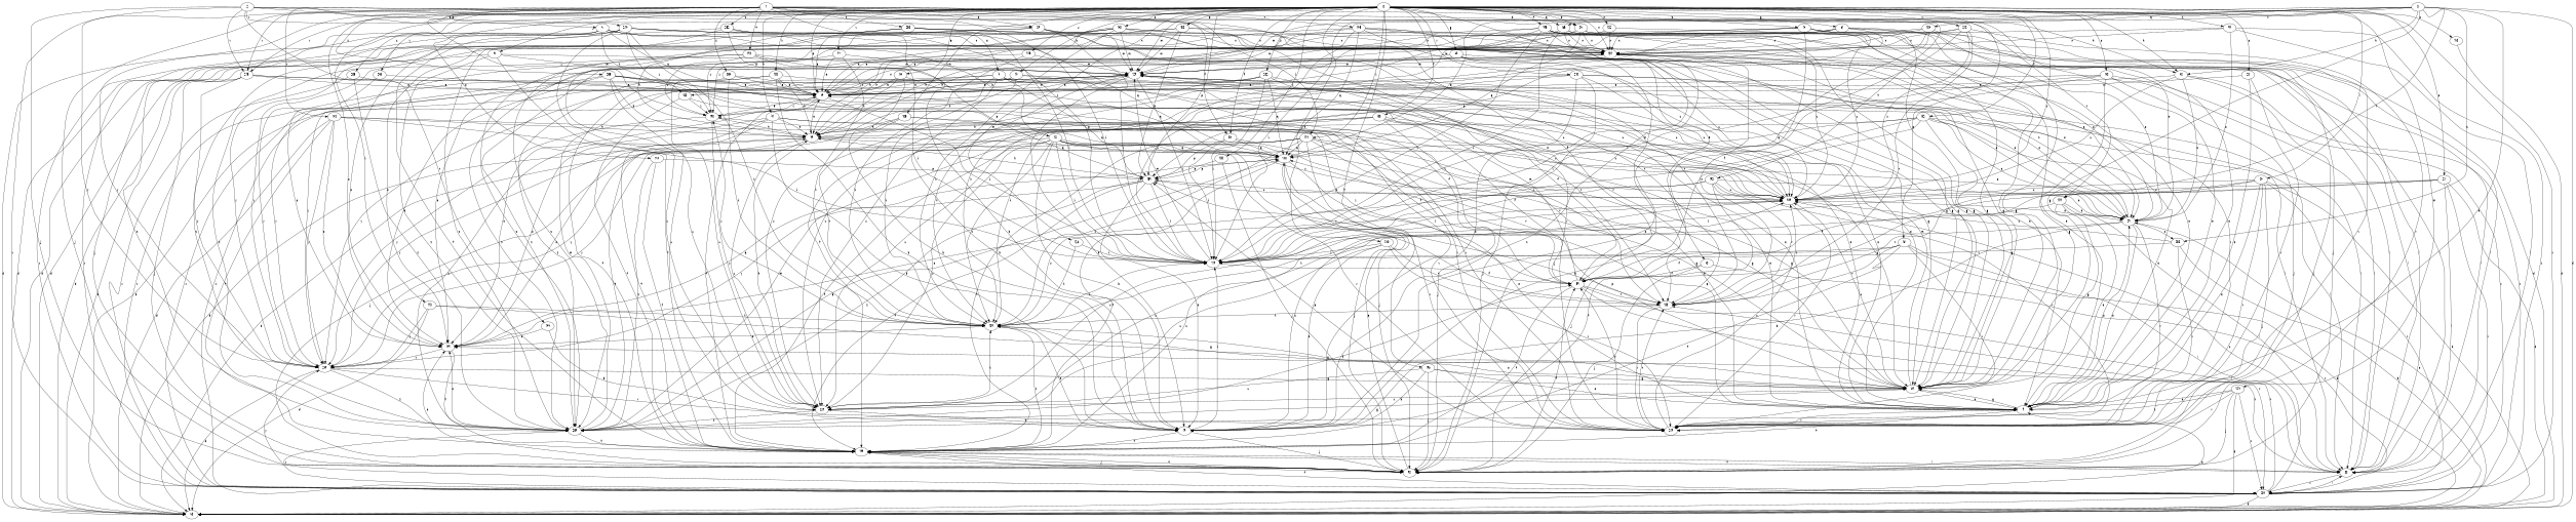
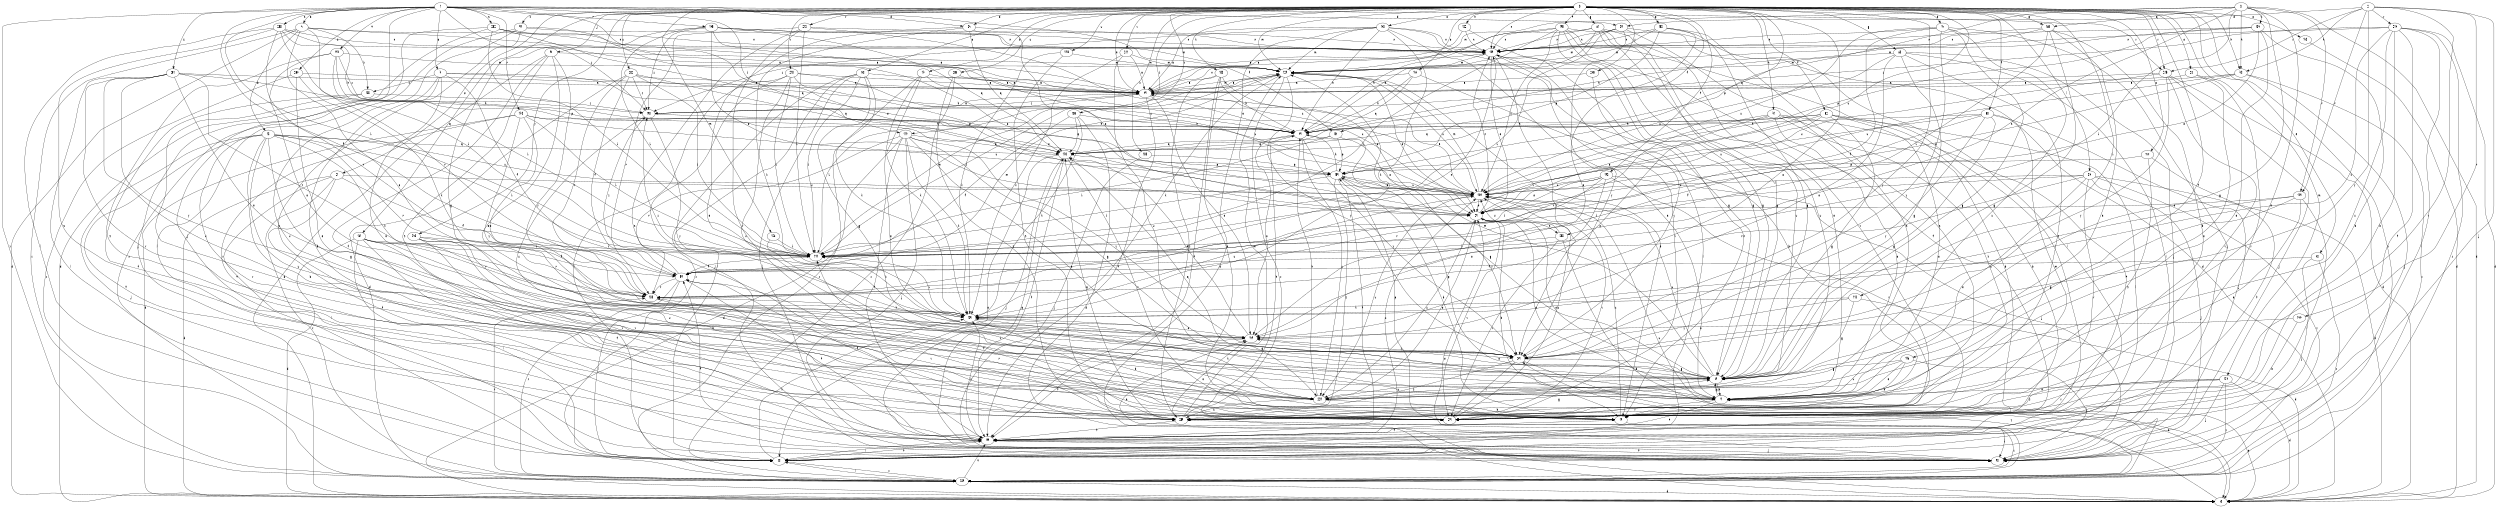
  strict digraph {
    fontname="Patrick Hand"
    node [fontname="Patrick Hand"]
    edge [fontname="Patrick Hand"]
    0
    14
    17
    21
    23
    34
    48
    49
    50
    52
    54
    61
    68
    71
    78
    87
    94
    99
    100
    103
    105
    113
    117
    126
    127
    129
    132
    139
    140
    143
    144
    147
    148
    149
    158
    159
    161
    165
    193
    195
    196
    202
    205
    209
    210
    211
    213
    215
    225
    239
    240
    245
    249
    59
    98
    69
    229
    9
    109
    199
    40
    88
    219
    29
    170
    119
    190
    79
    259
    19
    180
    1
    4
    7
    39
    173
    175
    197
    250
-   251 [label=255]
+   251
    252
-   257 [label=357]
+   257
    18
    108
    258
    2
    177
    179
    217
    3
    107
    0 -> 14 [label=b]
    0 -> 17 [label=b]
    0 -> 21 [label=c]
    0 -> 23 [label=c]
    0 -> 34 [label=d]
    0 -> 48 [label=e]
    0 -> 49 [label=e]
    0 -> 50 [label=f]
    0 -> 52 [label=f]
    0 -> 54 [label=f]
    0 -> 61 [label=g]
    0 -> 68 [label=g]
    0 -> 71 [label=h]
    0 -> 78 [label=h]
    0 -> 87 [label=i]
    0 -> 94 [label=j]
    0 -> 99 [label=k]
    0 -> 100 [label=k]
    0 -> 103 [label=k]
    0 -> 105 [label=k]
    0 -> 113 [label=l]
    0 -> 117 [label=l]
    0 -> 126 [label=m]
    0 -> 127 [label=m]
    0 -> 129 [label=m]
    0 -> 132 [label=n]
    0 -> 139 [label=n]
    0 -> 140 [label=o]
    0 -> 143 [label=o]
    0 -> 144 [label=o]
    0 -> 147 [label=o]
    0 -> 148 [label=o]
    0 -> 149 [label=o]
    0 -> 158 [label=p]
    0 -> 159 [label=p]
    0 -> 161 [label=q]
    0 -> 165 [label=q]
    0 -> 193 [label=t]
    0 -> 195 [label=t]
    0 -> 196 [label=t]
    0 -> 202 [label=u]
    0 -> 205 [label=u]
    0 -> 209 [label=u]
    0 -> 210 [label=v]
    0 -> 211 [label=v]
    0 -> 213 [label=v]
    0 -> 215 [label=v]
    0 -> 225 [label=w]
    0 -> 239 [label=x]
    0 -> 240 [label=y]
    0 -> 245 [label=y]
    0 -> 249 [label=y]
    14 -> 139 [label=n]
    14 -> 209 [label=u]
    14 -> 249 [label=y]
    14 -> 59 [label=f]
    14 -> 98 [label=j]
    14 -> 69 [label=g]
    14 -> 229 [label=w]
    17 -> 49 [label=e]
    17 -> 209 [label=u]
    17 -> 239 [label=x]
    17 -> 9 [label=a]
    17 -> 109 [label=k]
    21 -> 209 [label=u]
    21 -> 239 [label=x]
    21 -> 59 [label=f]
    21 -> 199 [label=t]
    21 -> 40 [label=d]
    21 -> 88 [label=i]
    23 -> 49 [label=e]
    23 -> 9 [label=a]
    23 -> 219 [label=v]
    34 -> 139 [label=n]
    34 -> 9 [label=a]
    34 -> 109 [label=k]
    34 -> 29 [label=c]
    34 -> 170 [label=q]
    48 -> 239 [label=x]
    48 -> 59 [label=f]
    48 -> 98 [label=j]
    49 -> 129 [label=m]
    49 -> 139 [label=n]
    49 -> 149 [label=o]
    49 -> 199 [label=t]
    49 -> 119 [label=l]
    49 -> 190 [label=s]
    50 -> 209 [label=u]
    50 -> 249 [label=y]
    50 -> 59 [label=f]
    50 -> 98 [label=j]
    50 -> 69 [label=g]
    50 -> 79 [label=h]
    50 -> 259 [label=m]
    52 -> 69 [label=g]
    52 -> 9 [label=a]
    52 -> 88 [label=i]
    52 -> 29 [label=c]
    52 -> 170 [label=q]
    52 -> 119 [label=l]
    52 -> 79 [label=h]
    52 -> 19 [label=b]
    54 -> 159 [label=p]
    54 -> 69 [label=g]
    54 -> 170 [label=q]
    54 -> 119 [label=l]
    61 -> 49 [label=e]
    61 -> 139 [label=n]
    61 -> 69 [label=g]
    61 -> 229 [label=w]
    61 -> 9 [label=a]
    61 -> 219 [label=v]
    61 -> 79 [label=h]
    68 -> 129 [label=m]
    68 -> 149 [label=o]
    68 -> 209 [label=u]
    68 -> 98 [label=j]
    68 -> 69 [label=g]
    68 -> 88 [label=i]
    68 -> 259 [label=z]
    71 -> 149 [label=o]
    71 -> 9 [label=a]
    71 -> 199 [label=t]
    71 -> 79 [label=h]
    71 -> 259 [label=z]
    71 -> 19 [label=b]
    71 -> 180 [label=r]
    78 -> 49 [label=e]
    78 -> 209 [label=u]
    78 -> 239 [label=x]
    78 -> 98 [label=j]
    78 -> 29 [label=c]
    87 -> 209 [label=u]
    87 -> 239 [label=x]
    87 -> 98 [label=j]
    87 -> 9 [label=a]
    87 -> 40 [label=d]
    87 -> 219 [label=v]
    87 -> 119 [label=l]
    87 -> 180 [label=r]
    94 -> 129 [label=m]
+   94 -> 249 [label=y]
    94 -> 9 [label=a]
    94 -> 199 [label=t]
    94 -> 40 [label=d]
    94 -> 259 [label=z]
    99 -> 139 [label=n]
    99 -> 239 [label=x]
    99 -> 88 [label=i]
    99 -> 29 [label=c]
    99 -> 259 [label=z]
    100 -> 159 [label=p]
    100 -> 98 [label=j]
    103 -> 49 [label=e]
    103 -> 199 [label=t]
    103 -> 29 [label=c]
    103 -> 79 [label=h]
    103 -> 259 [label=z]
    103 -> 19 [label=b]
    105 -> 59 [label=f]
    105 -> 109 [label=k]
    105 -> 40 [label=d]
    105 -> 170 [label=q]
    105 -> 79 [label=h]
    113 -> 249 [label=y]
    113 -> 69 [label=g]
    113 -> 109 [label=k]
    113 -> 40 [label=d]
    117 -> 249 [label=y]
    117 -> 98 [label=j]
    117 -> 69 [label=g]
    117 -> 9 [label=a]
    117 -> 109 [label=k]
    117 -> 199 [label=t]
    117 -> 40 [label=d]
    117 -> 170 [label=q]
    117 -> 180 [label=r]
    126 -> 109 [label=k]
    126 -> 119 [label=l]
    127 -> 239 [label=x]
    127 -> 98 [label=j]
    127 -> 9 [label=a]
    127 -> 40 [label=d]
    127 -> 219 [label=v]
    127 -> 259 [label=z]
    129 -> 49 [label=e]
    129 -> 209 [label=u]
    129 -> 239 [label=x]
    129 -> 249 [label=y]
    129 -> 109 [label=k]
    129 -> 29 [label=c]
    129 -> 119 [label=l]
    129 -> 19 [label=b]
    132 -> 49 [label=e]
    132 -> 139 [label=n]
    132 -> 69 [label=g]
    139 -> 129 [label=m]
    139 -> 249 [label=y]
    139 -> 88 [label=i]
    139 -> 219 [label=v]
    139 -> 29 [label=c]
    140 -> 49 [label=e]
    140 -> 129 [label=m]
    140 -> 139 [label=n]
    140 -> 69 [label=g]
    140 -> 9 [label=a]
    140 -> 109 [label=k]
    140 -> 40 [label=d]
    140 -> 190 [label=s]
    140 -> 79 [label=h]
    143 -> 40 [label=d]
    144 -> 49 [label=e]
    144 -> 170 [label=q]
    144 -> 79 [label=h]
    144 -> 19 [label=b]
    147 -> 159 [label=p]
    147 -> 199 [label=t]
    147 -> 259 [label=z]
    148 -> 49 [label=e]
    148 -> 239 [label=x]
    148 -> 98 [label=j]
    148 -> 69 [label=g]
    148 -> 109 [label=k]
    148 -> 88 [label=i]
    148 -> 119 [label=l]
    149 -> 249 [label=y]
    149 -> 199 [label=t]
    149 -> 170 [label=q]
    158 -> 129 [label=m]
    158 -> 139 [label=n]
    158 -> 149 [label=o]
    158 -> 159 [label=p]
    158 -> 69 [label=g]
    158 -> 259 [label=z]
    159 -> 209 [label=u]
    159 -> 249 [label=y]
    159 -> 199 [label=t]
    159 -> 119 [label=l]
    159 -> 79 [label=h]
    159 -> 259 [label=z]
    159 -> 19 [label=b]
    161 -> 59 [label=f]
    161 -> 199 [label=t]
    161 -> 40 [label=d]
    161 -> 88 [label=i]
    161 -> 219 [label=v]
    161 -> 119 [label=l]
    161 -> 180 [label=r]
    165 -> 139 [label=n]
    165 -> 69 [label=g]
    165 -> 9 [label=a]
    165 -> 119 [label=l]
    165 -> 79 [label=h]
    165 -> 19 [label=b]
    193 -> 149 [label=o]
    193 -> 209 [label=u]
    193 -> 98 [label=j]
    193 -> 219 [label=v]
    193 -> 29 [label=c]
    193 -> 119 [label=l]
    193 -> 180 [label=r]
    195 -> 139 [label=n]
    195 -> 209 [label=u]
    195 -> 69 [label=g]
    195 -> 229 [label=w]
    195 -> 199 [label=t]
    195 -> 40 [label=d]
    195 -> 88 [label=i]
    195 -> 119 [label=l]
    195 -> 79 [label=h]
    196 -> 98 [label=j]
    196 -> 69 [label=g]
    196 -> 229 [label=w]
    196 -> 9 [label=a]
    196 -> 19 [label=b]
    202 -> 49 [label=e]
    202 -> 59 [label=f]
    202 -> 40 [label=d]
    202 -> 170 [label=q]
    202 -> 119 [label=l]
    202 -> 190 [label=s]
    202 -> 180 [label=r]
    205 -> 49 [label=e]
    205 -> 239 [label=x]
    205 -> 259 [label=z]
    209 -> 49 [label=e]
    209 -> 129 [label=m]
    209 -> 159 [label=p]
    209 -> 229 [label=w]
    209 -> 219 [label=v]
    209 -> 29 [label=c]
    210 -> 49 [label=e]
    210 -> 209 [label=u]
    210 -> 98 [label=j]
    210 -> 229 [label=w]
    210 -> 88 [label=i]
    210 -> 29 [label=c]
    210 -> 119 [label=l]
    211 -> 49 [label=e]
    211 -> 129 [label=m]
    211 -> 229 [label=w]
    211 -> 109 [label=k]
    213 -> 139 [label=n]
    213 -> 209 [label=u]
    213 -> 219 [label=v]
    213 -> 119 [label=l]
    213 -> 259 [label=z]
    213 -> 180 [label=r]
    215 -> 49 [label=e]
    215 -> 209 [label=u]
    215 -> 249 [label=y]
    215 -> 98 [label=j]
    215 -> 40 [label=d]
    215 -> 219 [label=v]
    225 -> 129 [label=m]
    225 -> 109 [label=k]
    225 -> 259 [label=z]
    239 -> 209 [label=u]
    239 -> 249 [label=y]
    239 -> 199 [label=t]
    239 -> 40 [label=d]
    239 -> 88 [label=i]
    239 -> 180 [label=r]
    240 -> 229 [label=w]
    240 -> 219 [label=v]
    240 -> 119 [label=l]
    240 -> 19 [label=b]
    240 -> 180 [label=r]
    245 -> 49 [label=e]
    245 -> 249 [label=y]
    249 -> 69 [label=g]
    249 -> 40 [label=d]
    249 -> 219 [label=v]
    249 -> 259 [label=z]
    59 -> 129 [label=m]
    59 -> 239 [label=x]
    59 -> 199 [label=t]
    59 -> 88 [label=i]
    59 -> 190 [label=s]
    59 -> 180 [label=r]
    98 -> 149 [label=o]
    98 -> 59 [label=f]
    98 -> 199 [label=t]
    98 -> 170 [label=q]
    69 -> 129 [label=m]
    69 -> 149 [label=o]
    69 -> 159 [label=p]
    69 -> 209 [label=u]
    69 -> 229 [label=w]
    69 -> 9 [label=a]
    229 -> 109 [label=k]
+   229 -> 29 [label=c]
    229 -> 79 [label=h]
    229 -> 259 [label=z]
    229 -> 19 [label=b]
    9 -> 69 [label=g]
    9 -> 199 [label=t]
    9 -> 219 [label=v]
    9 -> 29 [label=c]
    9 -> 170 [label=q]
    109 -> 149 [label=o]
    109 -> 209 [label=u]
    109 -> 69 [label=g]
    109 -> 119 [label=l]
    109 -> 190 [label=s]
    109 -> 19 [label=b]
    199 -> 209 [label=u]
    199 -> 98 [label=j]
    199 -> 109 [label=k]
    199 -> 88 [label=i]
    40 -> 9 [label=a]
    40 -> 29 [label=c]
    88 -> 239 [label=x]
    88 -> 109 [label=k]
    88 -> 199 [label=t]
    219 -> 159 [label=p]
    219 -> 209 [label=u]
    219 -> 59 [label=f]
    219 -> 180 [label=r]
    29 -> 139 [label=n]
    29 -> 229 [label=w]
    29 -> 9 [label=a]
    29 -> 219 [label=v]
    29 -> 19 [label=b]
    29 -> 258 [label=z]
    170 -> 159 [label=p]
    170 -> 98 [label=j]
-   170 -> 9 [label=a]
+   170 -> 88 [label=a]
    170 -> 199 [label=t]
    170 -> 219 [label=v]
    119 -> 129 [label=m]
    119 -> 59 [label=f]
    190 -> 49 [label=e]
    190 -> 249 [label=y]
    190 -> 229 [label=w]
    190 -> 79 [label=h]
    79 -> 49 [label=e]
    79 -> 149 [label=o]
    79 -> 249 [label=y]
    79 -> 229 [label=w]
    79 -> 29 [label=c]
    79 -> 170 [label=q]
    259 -> 129 [label=m]
    259 -> 149 [label=o]
    259 -> 239 [label=x]
    259 -> 59 [label=f]
    259 -> 69 [label=g]
    259 -> 199 [label=t]
    259 -> 170 [label=q]
    259 -> 79 [label=h]
    19 -> 139 [label=n]
    19 -> 209 [label=u]
    19 -> 98 [label=j]
    19 -> 199 [label=t]
    19 -> 119 [label=l]
    180 -> 139 [label=n]
    180 -> 109 [label=k]
    180 -> 219 [label=v]
    1 -> 34 [label=d]
    1 -> 54 [label=f]
    1 -> 117 [label=l]
    1 -> 215 [label=v]
    1 -> 239 [label=x]
    1 -> 59 [label=f]
    1 -> 98 [label=j]
    1 -> 29 [label=c]
    1 -> 119 [label=l]
    1 -> 190 [label=s]
    1 -> 4 [label=a]
    1 -> 7 [label=a]
    1 -> 39 [label=d]
    1 -> 173 [label=r]
    1 -> 175 [label=r]
    1 -> 197 [label=t]
    1 -> 250 [label=z]
    1 -> 251 [label=z]
    1 -> 252 [label=z]
    1 -> 257 [label=z]
    4 -> 49 [label=e]
    4 -> 139 [label=n]
    4 -> 149 [label=o]
    4 -> 239 [label=x]
    4 -> 40 [label=d]
    4 -> 180 [label=r]
    4 -> 18 [label=b]
    4 -> 108 [label=k]
    7 -> 159 [label=p]
    7 -> 59 [label=f]
    7 -> 229 [label=w]
    7 -> 9 [label=a]
    7 -> 79 [label=h]
    7 -> 19 [label=b]
    7 -> 108 [label=k]
    39 -> 129 [label=m]
    39 -> 139 [label=n]
    39 -> 249 [label=y]
    39 -> 88 [label=i]
    39 -> 119 [label=l]
    39 -> 259 [label=z]
    173 -> 149 [label=o]
    173 -> 209 [label=u]
    173 -> 249 [label=y]
    173 -> 199 [label=t]
    173 -> 40 [label=d]
    173 -> 119 [label=l]
    173 -> 79 [label=h]
    175 -> 129 [label=m]
    175 -> 139 [label=n]
    175 -> 209 [label=u]
    175 -> 69 [label=g]
    175 -> 29 [label=c]
    175 -> 170 [label=q]
    175 -> 119 [label=l]
    175 -> 190 [label=s]
    197 -> 129 [label=m]
    197 -> 149 [label=o]
    197 -> 159 [label=p]
    197 -> 119 [label=l]
    197 -> 190 [label=s]
    197 -> 259 [label=z]
    250 -> 49 [label=e]
    250 -> 139 [label=n]
    250 -> 88 [label=i]
    250 -> 119 [label=l]
    250 -> 79 [label=h]
    250 -> 259 [label=z]
    250 -> 180 [label=r]
    251 -> 49 [label=e]
    251 -> 149 [label=o]
    251 -> 249 [label=y]
    251 -> 229 [label=w]
    251 -> 88 [label=i]
    251 -> 219 [label=v]
    251 -> 79 [label=h]
    251 -> 180 [label=r]
    252 -> 49 [label=e]
    252 -> 139 [label=n]
    252 -> 98 [label=j]
    252 -> 40 [label=d]
    252 -> 170 [label=q]
    252 -> 119 [label=l]
    257 -> 49 [label=e]
    257 -> 239 [label=x]
    257 -> 9 [label=a]
    257 -> 109 [label=k]
    18 -> 209 [label=u]
    18 -> 98 [label=j]
    18 -> 69 [label=g]
    18 -> 229 [label=w]
    18 -> 109 [label=k]
    18 -> 199 [label=t]
    18 -> 219 [label=v]
    18 -> 170 [label=q]
    18 -> 119 [label=l]
    18 -> 19 [label=b]
    18 -> 180 [label=r]
    108 -> 199 [label=t]
    108 -> 219 [label=v]
    108 -> 190 [label=s]
    258 -> 209 [label=u]
    258 -> 40 [label=d]
    258 -> 219 [label=v]
    258 -> 119 [label=l]
    2 -> 78 [label=h]
    2 -> 215 [label=v]
    2 -> 249 [label=y]
    2 -> 98 [label=j]
    2 -> 219 [label=v]
    2 -> 39 [label=d]
    2 -> 177 [label=r]
    2 -> 179 [label=r]
    2 -> 217 [label=v]
    177 -> 149 [label=o]
    177 -> 19 [label=b]
    179 -> 69 [label=g]
    179 -> 9 [label=a]
    179 -> 109 [label=k]
    179 -> 88 [label=i]
    179 -> 29 [label=c]
    217 -> 139 [label=n]
    217 -> 239 [label=x]
    217 -> 229 [label=w]
    217 -> 109 [label=k]
    217 -> 199 [label=t]
    217 -> 40 [label=d]
    217 -> 88 [label=i]
    217 -> 190 [label=s]
    217 -> 19 [label=b]
    3 -> 78 [label=h]
    3 -> 129 [label=m]
    3 -> 165 [label=q]
    3 -> 69 [label=g]
    3 -> 9 [label=a]
    3 -> 40 [label=d]
    3 -> 170 [label=q]
    3 -> 119 [label=l]
    3 -> 258 [label=z]
    3 -> 179 [label=r]
    3 -> 107 [label=k]
    107 -> 129 [label=m]
    107 -> 139 [label=n]
    107 -> 159 [label=p]
    107 -> 9 [label=a]
    107 -> 29 [label=c]
    107 -> 19 [label=b]
  }
